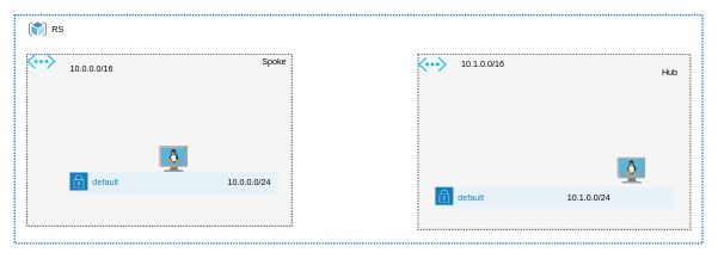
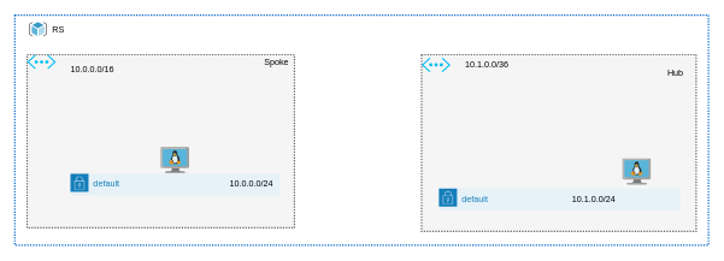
  <mxCell id="0" />
  <mxCell id="1" parent="0" />
  <mxCell id="2" value="" style="whiteSpace=wrap;html=1;dashed=1;strokeColor=#0066CC;strokeWidth=2;dashPattern=1 1;" parent="1" vertex="1"><mxGeometry x="20" y="20" width="960" height="319" as="geometry" /></mxCell>
  <mxCell id="3" value="" style="whiteSpace=wrap;html=1;dashed=1;strokeWidth=2;dashPattern=1 1;strokeColor=#666666;fillColor=#f5f5f5;fontColor=#333333;" parent="1" vertex="1"><mxGeometry x="583" y="75" width="380" height="245" as="geometry" /></mxCell>
  <mxCell id="4" value="" style="verticalLabelPosition=bottom;html=1;verticalAlign=top;align=center;strokeColor=none;fillColor=#00BEF2;shape=mxgraph.azure.virtual_network;pointerEvents=1;dashed=1;" parent="1" vertex="1"><mxGeometry x="583" y="79" width="40" height="20" as="geometry" /></mxCell>
  <mxCell id="5" value="default" style="points=[[0,0],[0.25,0],[0.5,0],[0.75,0],[1,0],[1,0.25],[1,0.5],[1,0.75],[1,1],[0.75,1],[0.5,1],[0.25,1],[0,1],[0,0.75],[0,0.5],[0,0.25]];outlineConnect=0;gradientColor=none;html=1;whiteSpace=wrap;fontSize=12;fontStyle=0;shape=mxgraph.aws4.group;grIcon=mxgraph.aws4.group_security_group;grStroke=0;strokeColor=#147EBA;fillColor=#E6F2F8;verticalAlign=top;align=left;spacingLeft=30;fontColor=#147EBA;dashed=0;" parent="1" vertex="1"><mxGeometry x="607" y="260.53" width="334" height="30" as="geometry" /></mxCell>
  <mxCell id="6" value="" style="whiteSpace=wrap;html=1;dashed=1;strokeWidth=2;dashPattern=1 1;strokeColor=#666666;fillColor=#f5f5f5;fontColor=#333333;" parent="1" vertex="1"><mxGeometry x="37" y="75" width="370" height="240" as="geometry" /></mxCell>
  <mxCell id="7" value="" style="verticalLabelPosition=bottom;html=1;verticalAlign=top;align=center;strokeColor=none;fillColor=#00BEF2;shape=mxgraph.azure.virtual_network;pointerEvents=1;dashed=1;" parent="1" vertex="1"><mxGeometry x="37" y="75" width="40" height="20" as="geometry" /></mxCell>
  <mxCell id="8" value="default" style="points=[[0,0],[0.25,0],[0.5,0],[0.75,0],[1,0],[1,0.25],[1,0.5],[1,0.75],[1,1],[0.75,1],[0.5,1],[0.25,1],[0,1],[0,0.75],[0,0.5],[0,0.25]];outlineConnect=0;gradientColor=none;html=1;whiteSpace=wrap;fontSize=12;fontStyle=0;shape=mxgraph.aws4.group;grIcon=mxgraph.aws4.group_security_group;grStroke=0;strokeColor=#147EBA;fillColor=#E6F2F8;verticalAlign=top;align=left;spacingLeft=30;fontColor=#147EBA;dashed=0;" parent="1" vertex="1"><mxGeometry x="97" y="240" width="290" height="30" as="geometry" /></mxCell>
  <mxCell id="9" value="" style="aspect=fixed;html=1;points=[];align=center;image;fontSize=12;image=img/lib/mscae/VM_Linux.svg;dashed=1;" parent="1" vertex="1"><mxGeometry x="222" y="203.2" width="40" height="36.8" as="geometry" /></mxCell>
- <mxCell id="10" value="10.1.0.0/16" style="text;html=1;resizable=0;autosize=1;align=center;verticalAlign=middle;points=[];fillColor=none;strokeColor=none;rounded=0;dashed=1;" parent="1" vertex="1"><mxGeometry x="633" y="79" width="80" height="20" as="geometry" /></mxCell>
+ <mxCell id="10" value="10.1.0.0/36" style="text;html=1;resizable=0;autosize=1;align=center;verticalAlign=middle;points=[];fillColor=none;strokeColor=none;rounded=0;dashed=1;" parent="1" vertex="1"><mxGeometry x="633" y="79" width="80" height="20" as="geometry" /></mxCell>
  <mxCell id="11" value="10.0.0.0/16" style="text;html=1;resizable=0;autosize=1;align=center;verticalAlign=middle;points=[];fillColor=none;strokeColor=none;rounded=0;dashed=1;" parent="1" vertex="1"><mxGeometry x="87" y="85" width="80" height="20" as="geometry" /></mxCell>
  <mxCell id="12" value="10.1.0.0/24" style="text;html=1;resizable=0;autosize=1;align=center;verticalAlign=middle;points=[];fillColor=none;strokeColor=none;rounded=0;dashed=1;" parent="1" vertex="1"><mxGeometry x="786" y="266.53" width="70" height="18" as="geometry" /></mxCell>
  <mxCell id="13" value="10.0.0.0/24" style="text;html=1;resizable=0;autosize=1;align=center;verticalAlign=middle;points=[];fillColor=none;strokeColor=none;rounded=0;dashed=1;" parent="1" vertex="1"><mxGeometry x="307" y="243.93" width="80" height="20" as="geometry" /></mxCell>
  <mxCell id="14" value="Hub" style="text;html=1;resizable=0;autosize=1;align=center;verticalAlign=middle;points=[];fillColor=none;strokeColor=none;rounded=0;dashed=1;" parent="1" vertex="1"><mxGeometry x="914" y="90" width="40" height="20" as="geometry" /></mxCell>
  <mxCell id="15" value="Spoke" style="text;html=1;resizable=0;autosize=1;align=center;verticalAlign=middle;points=[];fillColor=none;strokeColor=none;rounded=0;dashed=1;" parent="1" vertex="1"><mxGeometry x="357" y="75" width="50" height="20" as="geometry" /></mxCell>
  <mxCell id="16" value="" style="sketch=0;aspect=fixed;html=1;points=[];align=center;image;fontSize=12;image=img/lib/mscae/ResourceGroup.svg;strokeColor=#004C99;" parent="1" vertex="1"><mxGeometry x="40" y="30" width="25" height="20" as="geometry" /></mxCell>
  <mxCell id="17" value="RS" style="text;html=1;resizable=0;autosize=1;align=center;verticalAlign=middle;points=[];fillColor=none;strokeColor=none;rounded=0;dashed=1;" parent="1" vertex="1"><mxGeometry x="65" y="30" width="30" height="20" as="geometry" /></mxCell>
  <mxCell id="18" value="" style="aspect=fixed;html=1;points=[];align=center;image;fontSize=12;image=img/lib/mscae/VM_Linux.svg;dashed=1;" parent="1" vertex="1"><mxGeometry x="861" y="218.73" width="40" height="36.8" as="geometry" /></mxCell>
